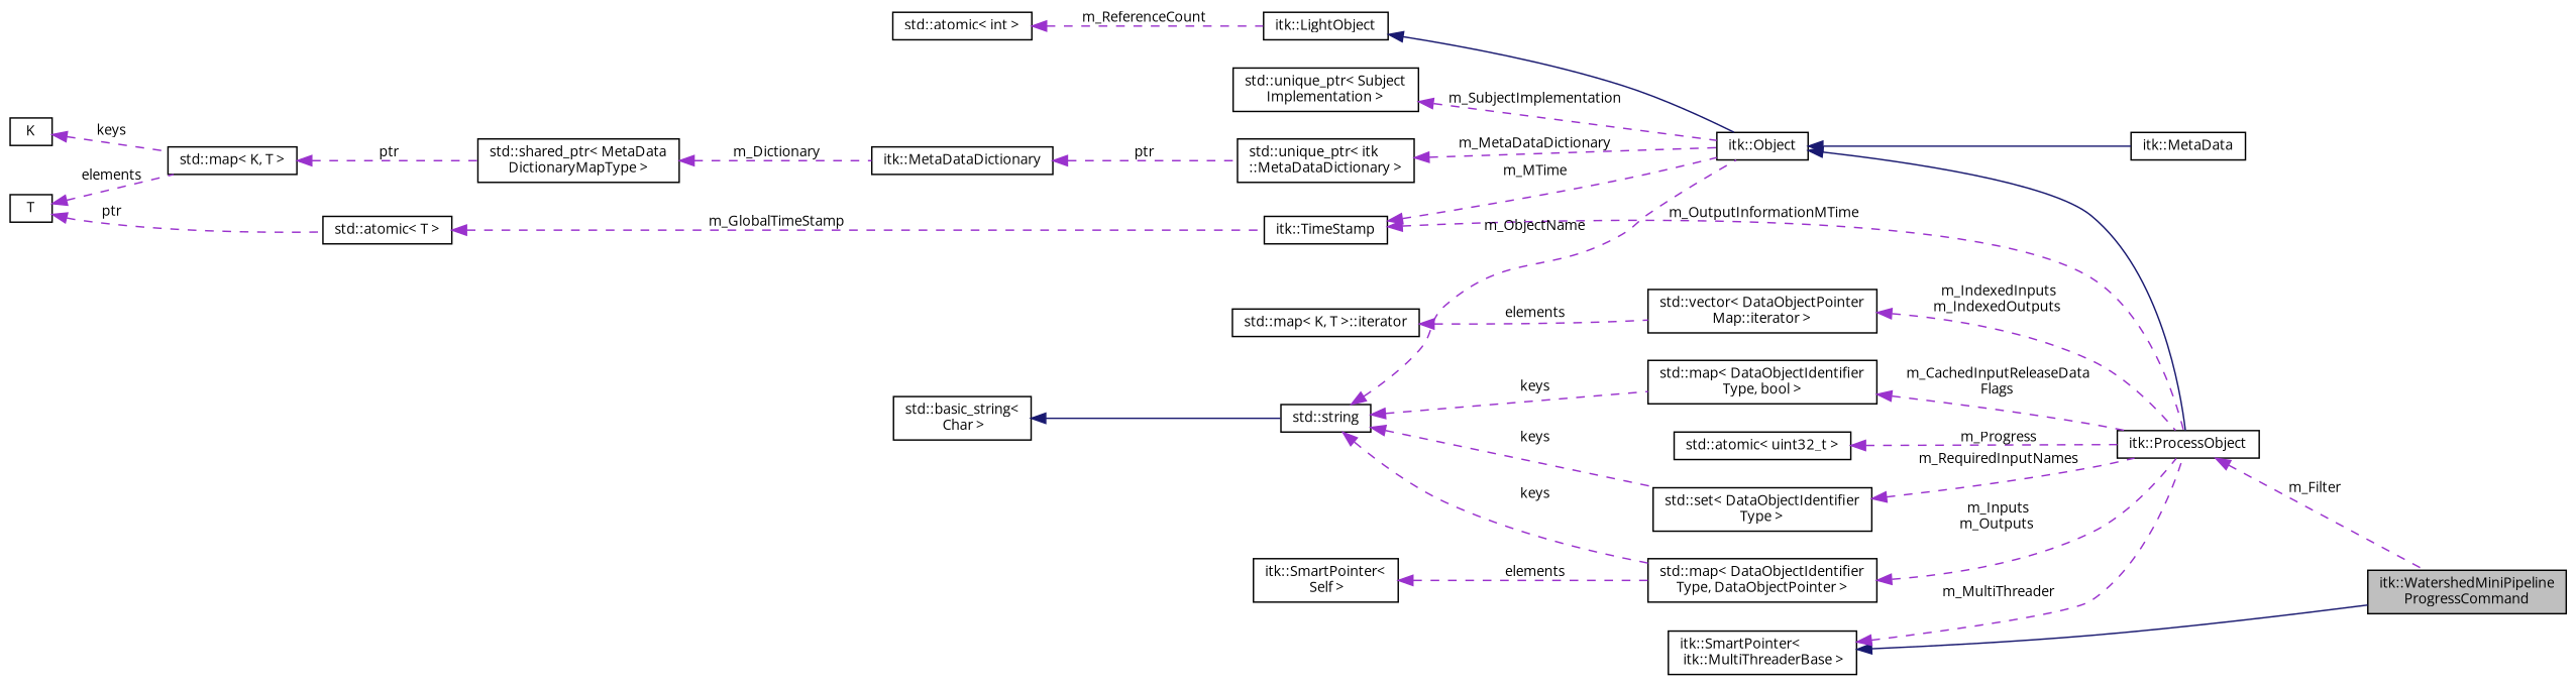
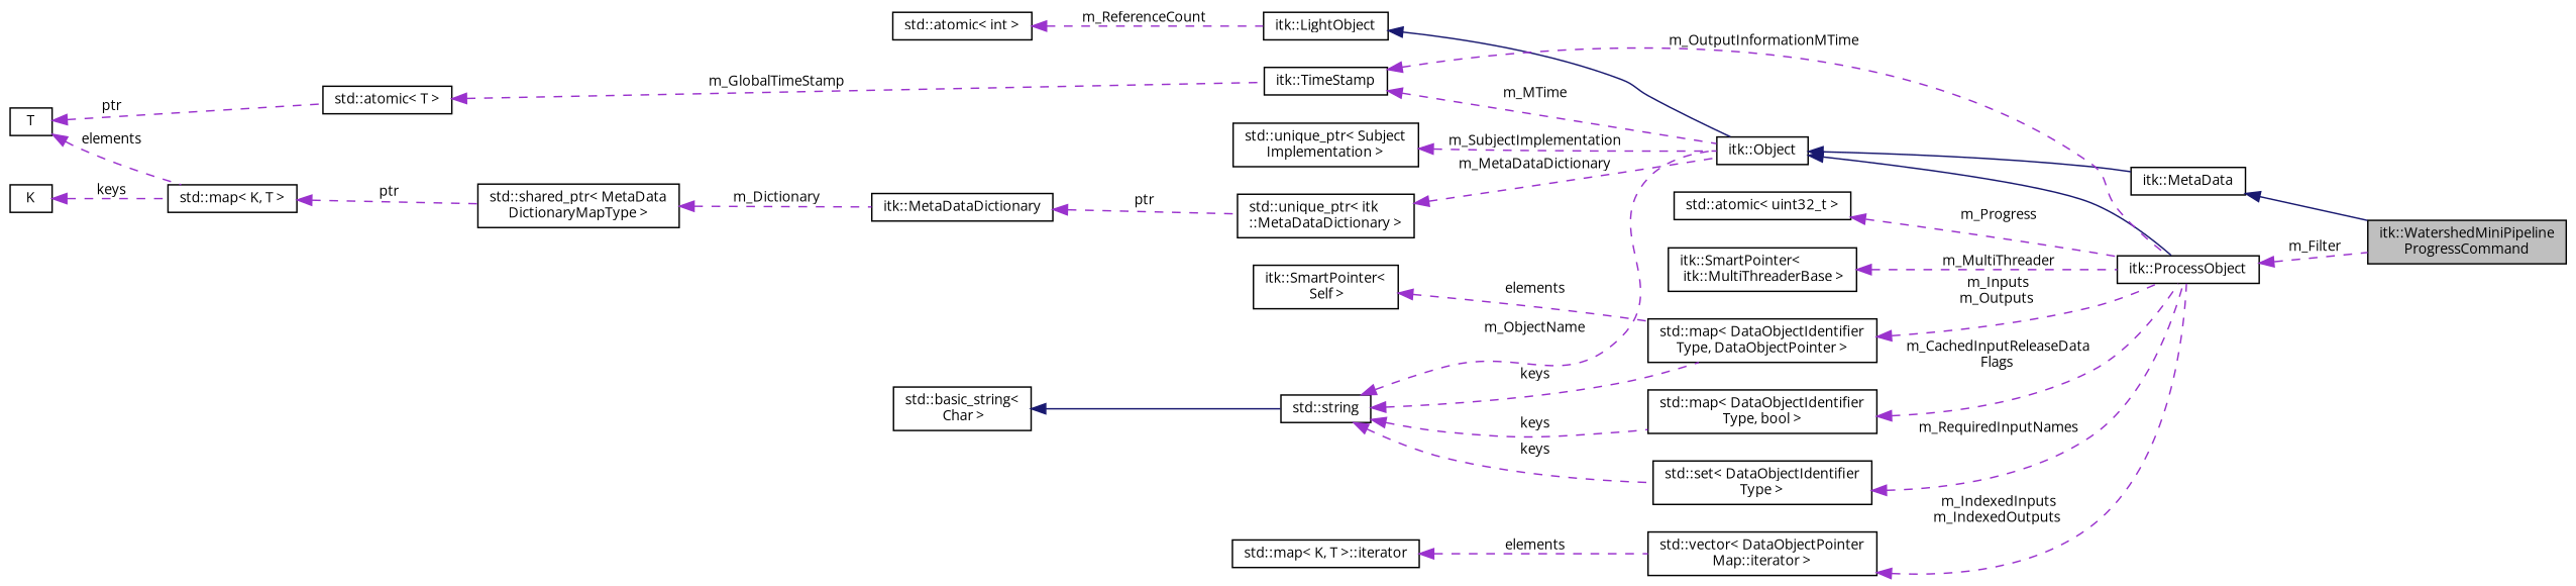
  digraph {
    fontname="Open Sans"
    rankdir=LR
    node [color=black fillcolor=white fontname="Open Sans" fontsize=10 shape=record style=filled]
    edge [color=darkorchid3 dir=back fontname="Open Sans" fontsize=10 labelfontname=Helvetica labelfontsize=10 style=dashed]
    n1 [fillcolor=grey75 fontcolor=black height=0.2 label="itk::WatershedMiniPipeline\lProgressCommand" width=0.4]
    n2 [height=0.2 label="itk::MetaData" width=0.4]
    n3 [height=0.2 label="itk::Object" width=0.4]
    n4 [height=0.2 label="itk::ProcessObject" width=0.4]
    n5 [height=0.2 label="itk::LightObject" width=0.4]
    n6 [height=0.2 label="std::atomic\< int \>" width=0.4]
    n7 [height=0.2 label="itk::TimeStamp" width=0.4]
    n8 [height=0.2 label="std::atomic\< T \>" width=0.4]
    n9 [height=0.2 label=T width=0.4]
    n10 [height=0.2 label="std::map\< K, T \>" width=0.4]
    n11 [height=0.2 label="std::shared_ptr\< MetaData\lDictionaryMapType \>" width=0.4]
    n12 [height=0.2 label="std::unique_ptr\< Subject\lImplementation \>" width=0.4]
    n13 [height=0.2 label="std::unique_ptr\< itk\l::MetaDataDictionary \>" width=0.4]
    n14 [height=0.2 label="itk::MetaDataDictionary" width=0.4]
    n15 [height=0.2 label=K width=0.4]
    n16 [height=0.2 label="std::string" width=0.4]
    n17 [height=0.2 label="std::map\< DataObjectIdentifier\lType, DataObjectPointer \>" width=0.4]
    n18 [height=0.2 label="std::map\< DataObjectIdentifier\lType, bool \>" width=0.4]
    n19 [height=0.2 label="std::set\< DataObjectIdentifier\lType \>" width=0.4]
    n20 [height=0.2 label="std::basic_string\<\l Char \>" width=0.4]
    n21 [height=0.2 label="itk::SmartPointer\<\l Self \>" width=0.4]
    n22 [height=0.2 label="std::vector\< DataObjectPointer\lMap::iterator \>" width=0.4]
    n23 [height=0.2 label="std::map\< K, T \>::iterator" width=0.4]
    n24 [height=0.2 label="std::atomic\< uint32_t \>" width=0.4]
    n25 [height=0.2 label="itk::SmartPointer\<\l itk::MultiThreaderBase \>" width=0.4]
-   n25 -> n1 [color=midnightblue style=solid]
+   n2 -> n1 [color=midnightblue style=solid]
    n3 -> n2 [color=midnightblue style=solid]
    n3 -> n4 [color=midnightblue style=solid]
    n4 -> n1 [label=" m_Filter"]
    n5 -> n3 [color=midnightblue style=solid]
    n6 -> n5 [label=" m_ReferenceCount"]
    n7 -> n3 [label=" m_MTime"]
    n7 -> n4 [label=" m_OutputInformationMTime"]
    n8 -> n7 [label=" m_GlobalTimeStamp"]
    n9 -> n8 [label=" ptr"]
    n9 -> n10 [label=" elements"]
    n10 -> n11 [label=" ptr"]
    n11 -> n14 [label=" m_Dictionary"]
    n12 -> n3 [label=" m_SubjectImplementation"]
    n13 -> n3 [label=" m_MetaDataDictionary"]
    n14 -> n13 [label=" ptr"]
    n15 -> n10 [label=" keys"]
    n16 -> n3 [label=" m_ObjectName"]
    n16 -> n17 [label=" keys"]
    n16 -> n18 [label=" keys"]
    n16 -> n19 [label=" keys"]
    n17 -> n4 [label=" m_Inputs\nm_Outputs"]
    n18 -> n4 [label=" m_CachedInputReleaseData\lFlags"]
    n19 -> n4 [label=" m_RequiredInputNames"]
    n20 -> n16 [color=midnightblue style=solid]
    n21 -> n17 [label=" elements"]
    n22 -> n4 [label=" m_IndexedInputs\nm_IndexedOutputs"]
    n23 -> n22 [label=" elements"]
    n24 -> n4 [label=" m_Progress"]
    n25 -> n4 [label=" m_MultiThreader"]
  }
